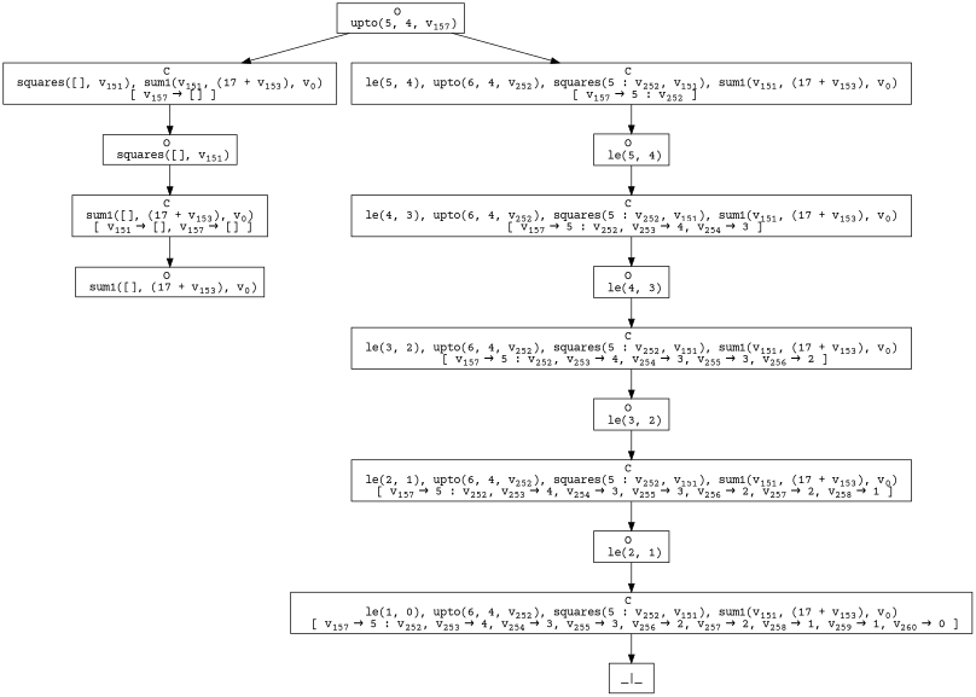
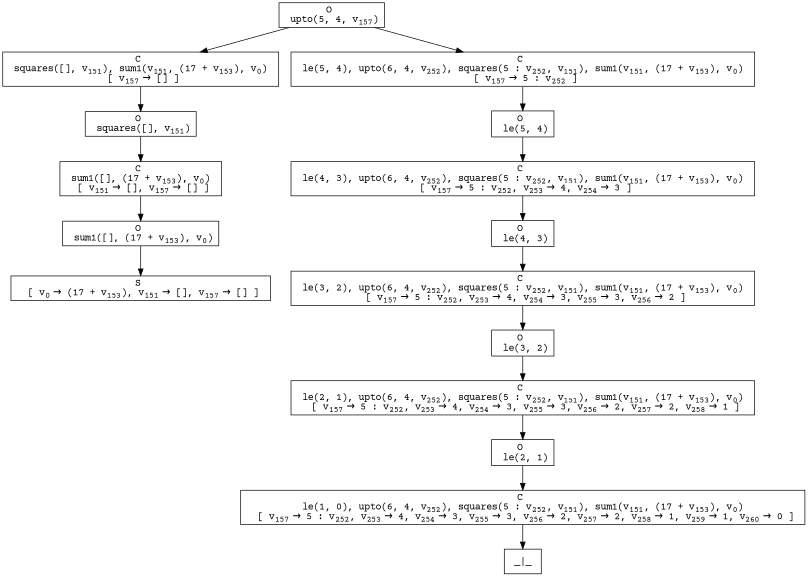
  digraph {
    rankdir=TB
    fontname="Courier Prime"
    node [fillcolor=white shape=box style=filled fontname="Courier Prime"]
    edge [fontname="Courier Prime"]
    n1 [label=<O <BR/> upto(5, 4, v<SUB>157</SUB>)>]
    n2 [label=<C <BR/> squares([], v<SUB>151</SUB>), sum1(v<SUB>151</SUB>, (17 + v<SUB>153</SUB>), v<SUB>0</SUB>) <BR/>  [ v<SUB>157</SUB> &rarr; [] ] >]
    n3 [label=<C <BR/> le(5, 4), upto(6, 4, v<SUB>252</SUB>), squares(5 : v<SUB>252</SUB>, v<SUB>151</SUB>), sum1(v<SUB>151</SUB>, (17 + v<SUB>153</SUB>), v<SUB>0</SUB>) <BR/>  [ v<SUB>157</SUB> &rarr; 5 : v<SUB>252</SUB> ] >]
    n4 [label=<O <BR/> squares([], v<SUB>151</SUB>)>]
    n5 [label=<O <BR/> le(5, 4)>]
    n6 [label=<C <BR/> sum1([], (17 + v<SUB>153</SUB>), v<SUB>0</SUB>) <BR/>  [ v<SUB>151</SUB> &rarr; [], v<SUB>157</SUB> &rarr; [] ] >]
    n7 [label=<O <BR/> sum1([], (17 + v<SUB>153</SUB>), v<SUB>0</SUB>)>]
+   n8 [label=<S <BR/>  [ v<SUB>0</SUB> &rarr; (17 + v<SUB>153</SUB>), v<SUB>151</SUB> &rarr; [], v<SUB>157</SUB> &rarr; [] ] >]
    n9 [label=<C <BR/> le(4, 3), upto(6, 4, v<SUB>252</SUB>), squares(5 : v<SUB>252</SUB>, v<SUB>151</SUB>), sum1(v<SUB>151</SUB>, (17 + v<SUB>153</SUB>), v<SUB>0</SUB>) <BR/>  [ v<SUB>157</SUB> &rarr; 5 : v<SUB>252</SUB>, v<SUB>253</SUB> &rarr; 4, v<SUB>254</SUB> &rarr; 3 ] >]
    n10 [label=<O <BR/> le(4, 3)>]
    n11 [label=<C <BR/> le(3, 2), upto(6, 4, v<SUB>252</SUB>), squares(5 : v<SUB>252</SUB>, v<SUB>151</SUB>), sum1(v<SUB>151</SUB>, (17 + v<SUB>153</SUB>), v<SUB>0</SUB>) <BR/>  [ v<SUB>157</SUB> &rarr; 5 : v<SUB>252</SUB>, v<SUB>253</SUB> &rarr; 4, v<SUB>254</SUB> &rarr; 3, v<SUB>255</SUB> &rarr; 3, v<SUB>256</SUB> &rarr; 2 ] >]
    n12 [label=<O <BR/> le(3, 2)>]
    n13 [label=<C <BR/> le(2, 1), upto(6, 4, v<SUB>252</SUB>), squares(5 : v<SUB>252</SUB>, v<SUB>151</SUB>), sum1(v<SUB>151</SUB>, (17 + v<SUB>153</SUB>), v<SUB>0</SUB>) <BR/>  [ v<SUB>157</SUB> &rarr; 5 : v<SUB>252</SUB>, v<SUB>253</SUB> &rarr; 4, v<SUB>254</SUB> &rarr; 3, v<SUB>255</SUB> &rarr; 3, v<SUB>256</SUB> &rarr; 2, v<SUB>257</SUB> &rarr; 2, v<SUB>258</SUB> &rarr; 1 ] >]
    n14 [label=<O <BR/> le(2, 1)>]
    n15 [label=<C <BR/> le(1, 0), upto(6, 4, v<SUB>252</SUB>), squares(5 : v<SUB>252</SUB>, v<SUB>151</SUB>), sum1(v<SUB>151</SUB>, (17 + v<SUB>153</SUB>), v<SUB>0</SUB>) <BR/>  [ v<SUB>157</SUB> &rarr; 5 : v<SUB>252</SUB>, v<SUB>253</SUB> &rarr; 4, v<SUB>254</SUB> &rarr; 3, v<SUB>255</SUB> &rarr; 3, v<SUB>256</SUB> &rarr; 2, v<SUB>257</SUB> &rarr; 2, v<SUB>258</SUB> &rarr; 1, v<SUB>259</SUB> &rarr; 1, v<SUB>260</SUB> &rarr; 0 ] >]
    n16 [label=<_|_>]
    n1 -> n2
    n1 -> n3
    n2 -> n4
    n3 -> n5
    n4 -> n6
    n5 -> n9
    n6 -> n7
+   n7 -> n8
    n9 -> n10
    n10 -> n11
    n11 -> n12
    n12 -> n13
    n13 -> n14
    n14 -> n15
    n15 -> n16
  }
